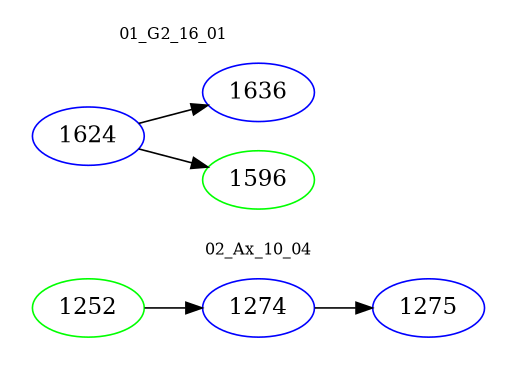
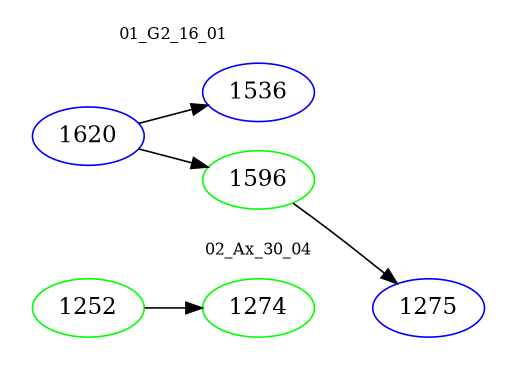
  digraph {
    rankdir=LR
    node [color=blue]
    edge [color=black]
-   n1 [label=1274]
+   n1 [color=green label=1274]
    n2 [color=green label=1252]
    n3 [label=1275]
-   n4 [label=1624]
+   n4 [label=1620]
    n5 [color=green label=1596]
-   n6 [label=1636]
+   n6 [label=1536]
    subgraph cluster_1 {
      color=white
      fontsize=10
-     label="02_Ax_10_04"
+     label="02_Ax_30_04"
      n1
      n2
      n3
    }
    subgraph cluster_2 {
      color=white
      fontsize=10
      label="01_G2_16_01"
      n4
      n5
      n6
    }
-   n1 -> n3
+   n5 -> n3
    n2 -> n1
    n4 -> n5
    n4 -> n6
  }
